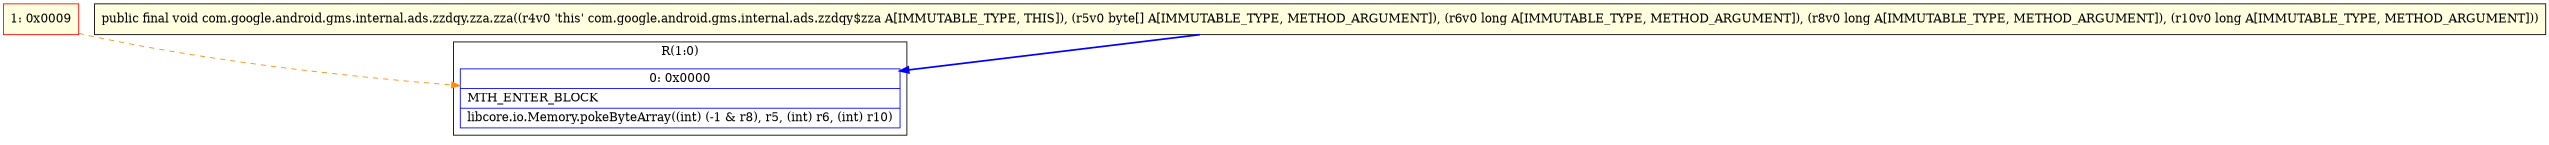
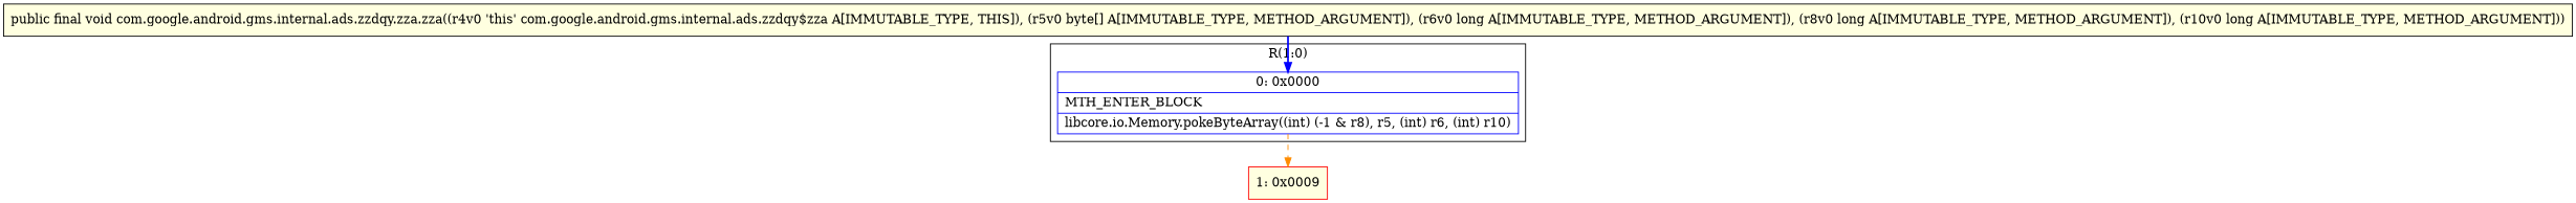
  digraph {
    node [shape=record style=filled fillcolor=lightyellow]
    n1 [color=blue label="{0\:\ 0x0000|MTH_ENTER_BLOCK\l|libcore.io.Memory.pokeByteArray((int) (\-1 & r8), r5, (int) r6, (int) r10)\l}" fillcolor=white]
    n2 [color=red label="{1\:\ 0x0009}"]
    n3 [label="{public final void com.google.android.gms.internal.ads.zzdqy.zza.zza((r4v0 'this' com.google.android.gms.internal.ads.zzdqy$zza A[IMMUTABLE_TYPE, THIS]), (r5v0 byte[] A[IMMUTABLE_TYPE, METHOD_ARGUMENT]), (r6v0 long A[IMMUTABLE_TYPE, METHOD_ARGUMENT]), (r8v0 long A[IMMUTABLE_TYPE, METHOD_ARGUMENT]), (r10v0 long A[IMMUTABLE_TYPE, METHOD_ARGUMENT])) }"]
    subgraph cluster_1 {
      label="R(1:0)"
      n1
    }
-   n2 -> n1 [color=darkorange style=dashed]
+   n1 -> n2 [color=darkorange style=dashed]
    n3 -> n1 [color=blue style=bold]
  }
